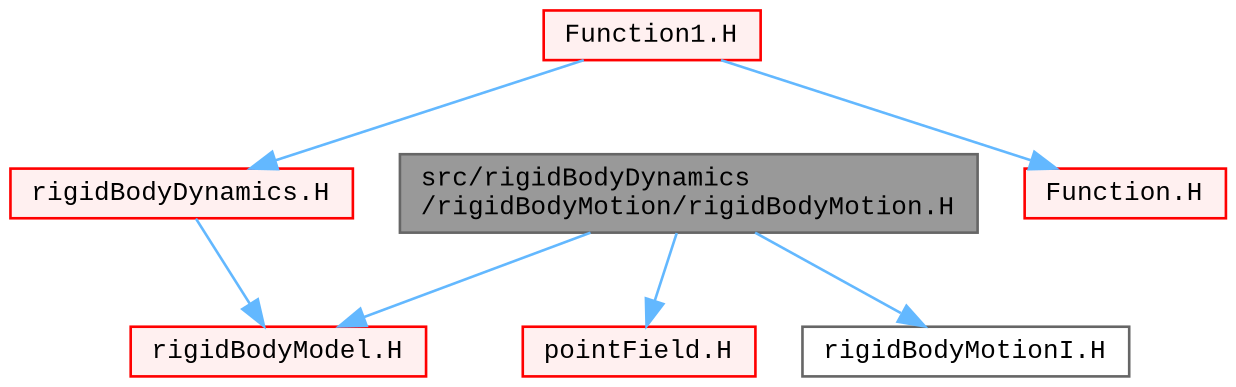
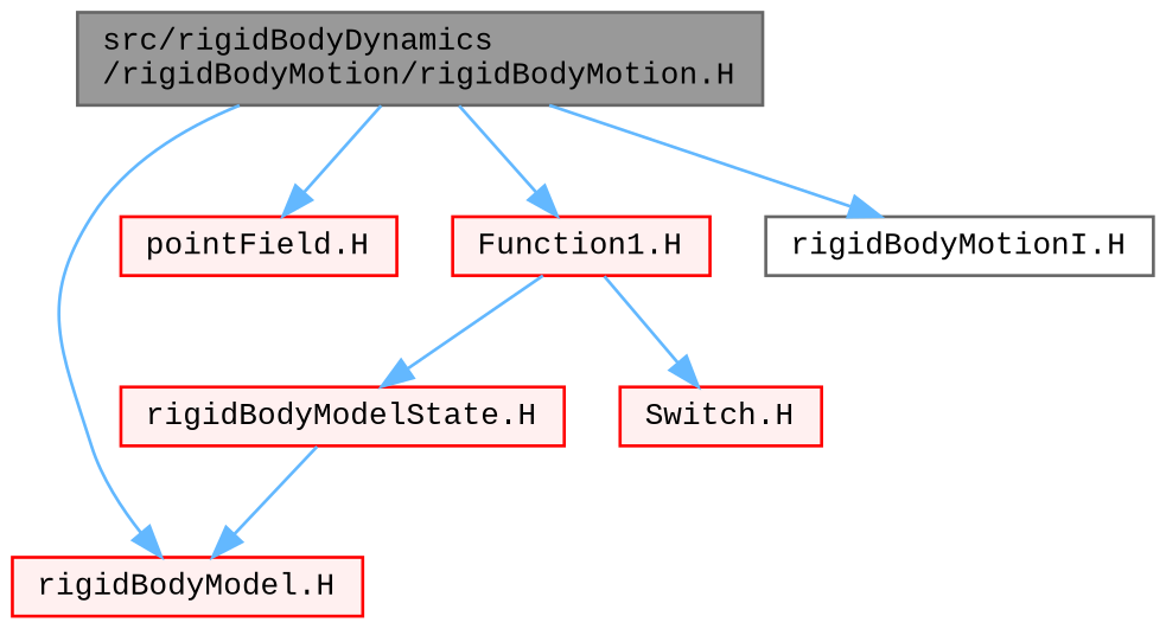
  digraph {
    fontname="Liberation Mono"
    node [color=red fillcolor="#FFF0F0" fontname="Liberation Mono" fontsize=10 shape=box style=filled]
    edge [color=steelblue1 fontname="Liberation Mono" fontsize=10 labelfontname=Helvetica labelfontsize=10 style=solid]
    n1 [color=gray40 fillcolor=grey60 fontcolor=black height=0.2 label="src/rigidBodyDynamics\l/rigidBodyMotion/rigidBodyMotion.H" width=0.4]
    n2 [height=0.2 label="rigidBodyModel.H" width=0.4]
    n3 [height=0.2 label="pointField.H" width=0.4]
    n4 [height=0.2 label="Function1.H" width=0.4]
    n5 [color=grey40 fillcolor=white height=0.2 label="rigidBodyMotionI.H" width=0.4]
-   n6 [height=0.2 label="rigidBodyDynamics.H" width=0.4]
-   n7 [height=0.2 label="Function.H" width=0.4]
+   n6 [height=0.2 label="rigidBodyModelState.H" width=0.4]
+   n7 [height=0.2 label="Switch.H" width=0.4]
    n1 -> n2
    n1 -> n3
+   n1 -> n4
    n1 -> n5
    n4 -> n6
    n4 -> n7
    n6 -> n2
  }
